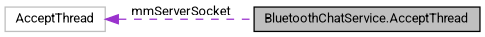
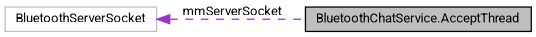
  digraph {
    rankdir=LR
    fontname=Roboto
    node [fontname=Roboto fontsize=10 shape=record style=filled]
    n1 [color=black fillcolor=grey75 fontcolor=black height=0.2 label="BluetoothChatService.AcceptThread" width=0.4]
-   n2 [color=grey75 fillcolor=white height=0.2 label=AcceptThread width=0.4]
+   n2 [color=grey75 fillcolor=white height=0.2 label=BluetoothServerSocket width=0.4]
    n2 -> n1 [color=darkorchid3 dir=back fontname=Roboto fontsize=10 label=" mmServerSocket" labelfontname=Helvetica labelfontsize=10 style=dashed]
  }
